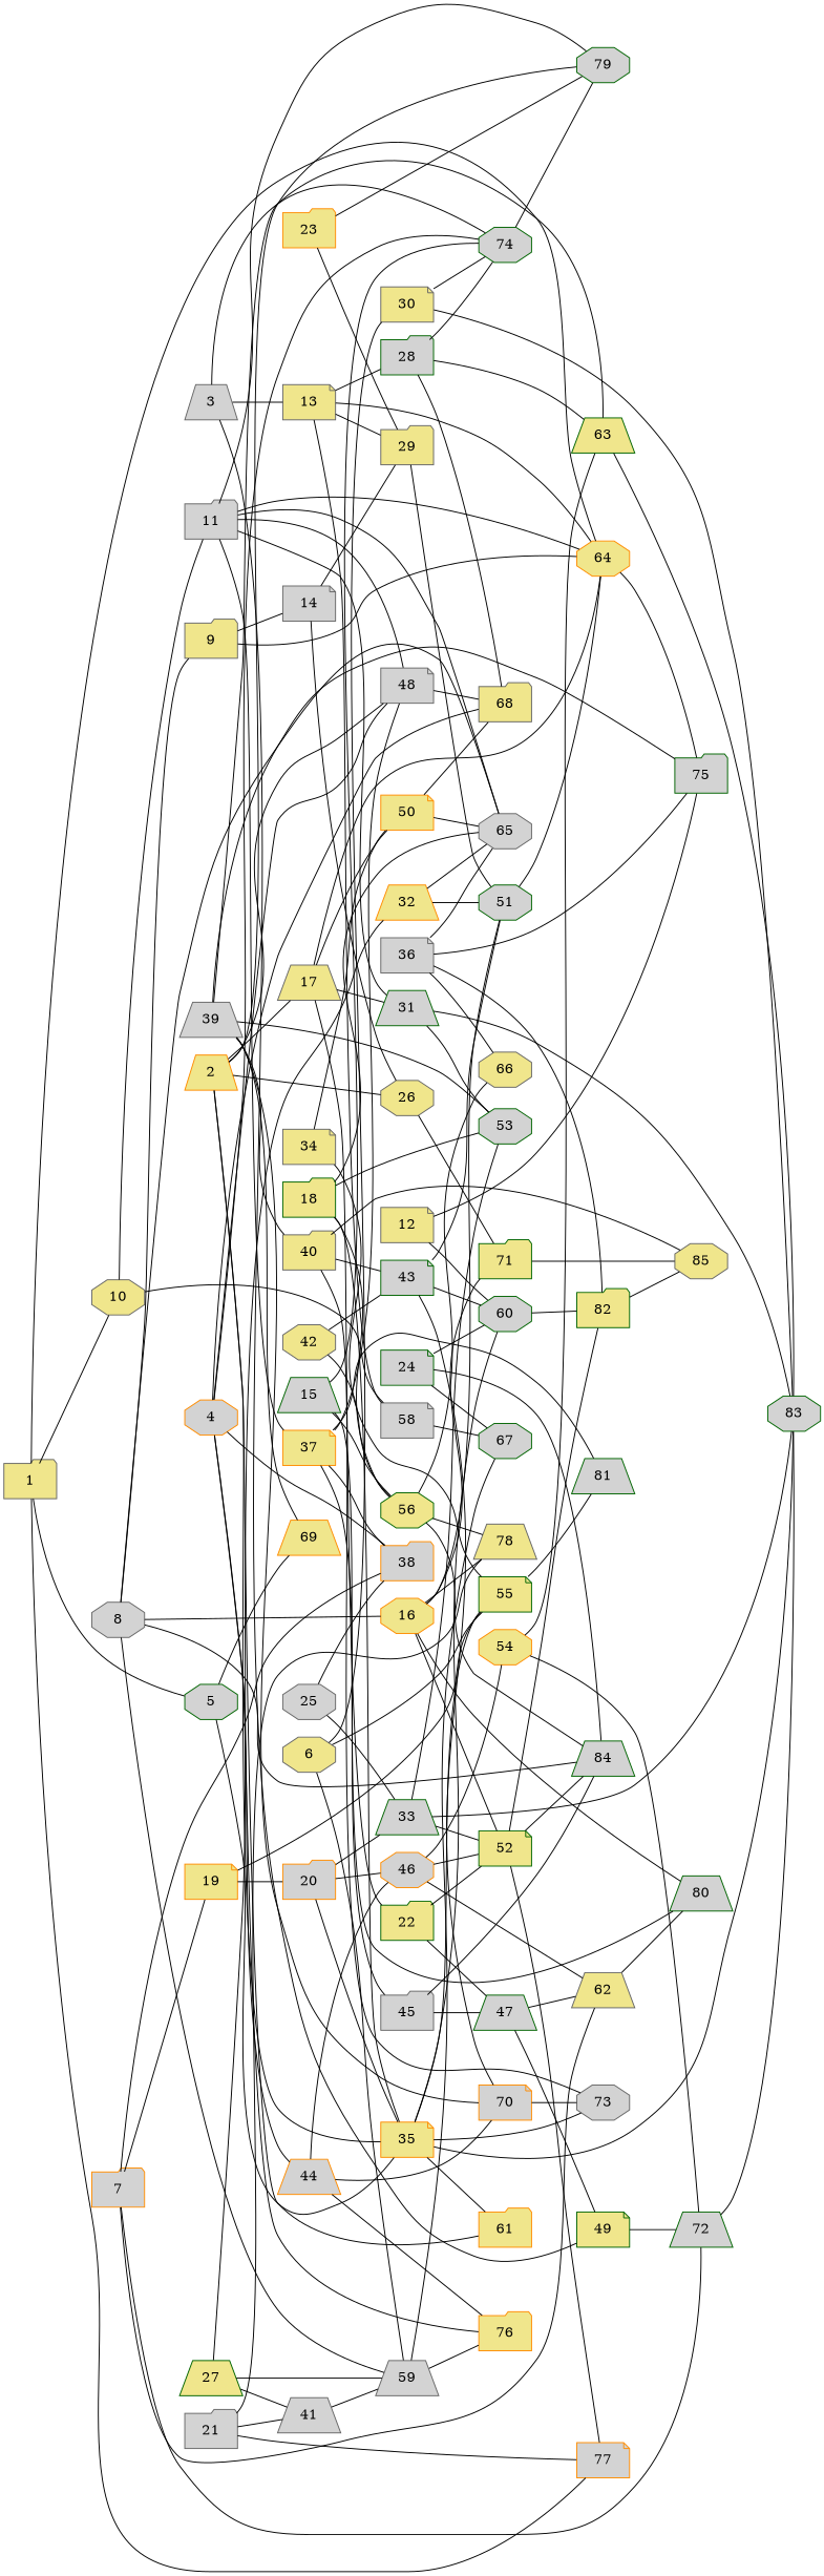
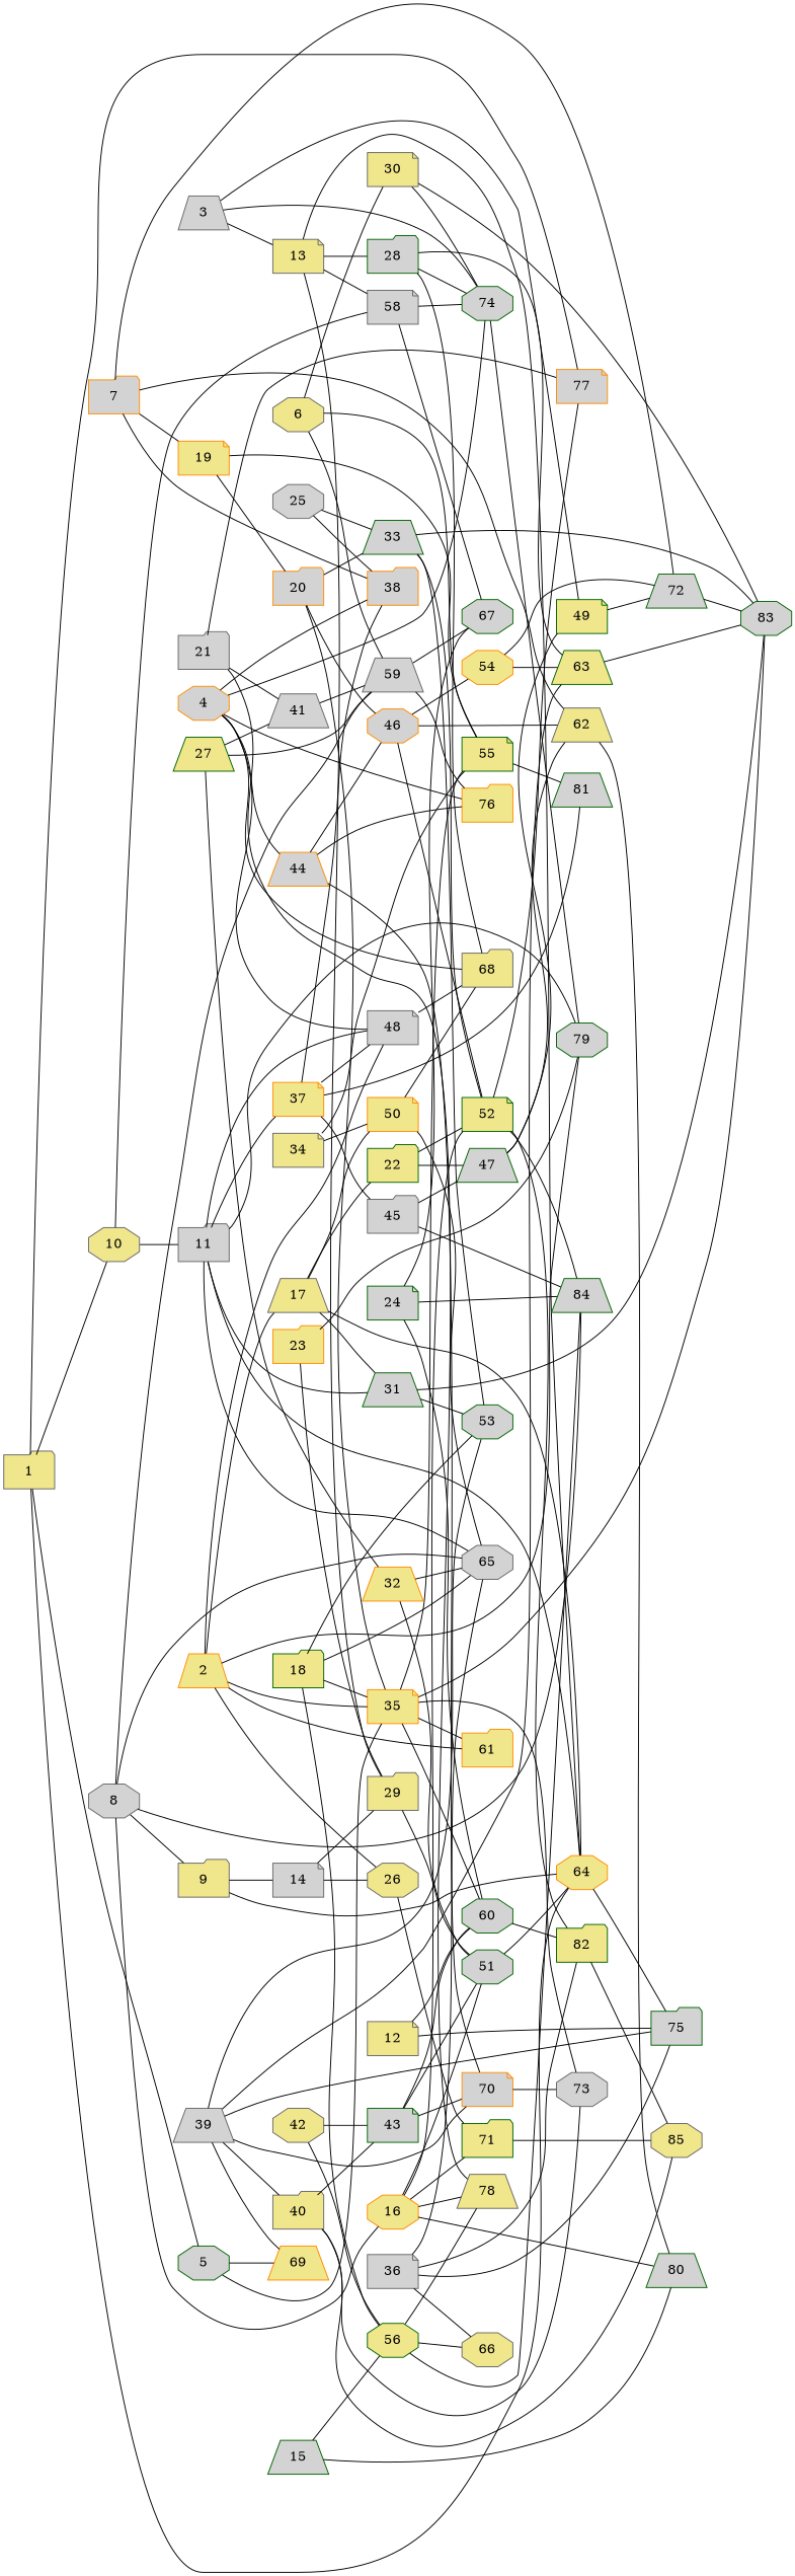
  graph {
    rankdir=LR
    node [color=gray40 fillcolor=lightgrey shape=octagon style=filled]
    1 [fillcolor=khaki shape=folder]
    5 [color=darkgreen]
    10 [fillcolor=khaki]
    64 [color=darkorange fillcolor=khaki]
    77 [color=darkorange shape=note]
    35 [color=darkorange fillcolor=khaki shape=note]
    69 [color=darkorange fillcolor=khaki shape=trapezium]
    11 [shape=folder]
    58 [shape=note]
    75 [color=darkgreen shape=folder]
    2 [color=darkorange fillcolor=khaki shape=trapezium]
    17 [fillcolor=khaki shape=trapezium]
    26 [fillcolor=khaki]
    48 [shape=note]
    61 [color=darkorange fillcolor=khaki shape=folder]
    79 [color=darkgreen]
    31 [color=darkgreen shape=trapezium]
    22 [color=darkgreen fillcolor=khaki shape=folder]
    50 [color=darkorange fillcolor=khaki shape=note]
    71 [color=darkgreen fillcolor=khaki shape=folder]
    55 [color=darkgreen fillcolor=khaki shape=note]
    60 [color=darkgreen]
    83 [color=darkgreen]
    73
    68 [fillcolor=khaki shape=folder]
    3 [shape=trapezium]
    13 [fillcolor=khaki shape=note]
    49 [color=darkgreen fillcolor=khaki shape=note]
    74 [color=darkgreen]
    28 [color=darkgreen shape=folder]
    29 [fillcolor=khaki shape=folder]
    72 [color=darkgreen shape=trapezium]
    4 [color=darkorange]
    38 [color=darkorange shape=folder]
    44 [color=darkorange shape=trapezium]
    76 [color=darkorange fillcolor=khaki shape=folder]
    46 [color=darkorange]
    70 [color=darkorange shape=note]
    6 [fillcolor=khaki]
    30 [fillcolor=khaki shape=note]
    59 [shape=trapezium]
    81 [color=darkgreen shape=trapezium]
    67 [color=darkgreen]
    7 [color=darkorange shape=folder]
    19 [color=darkorange fillcolor=khaki shape=note]
    62 [fillcolor=khaki shape=trapezium]
    20 [color=darkorange shape=folder]
    80 [color=darkgreen shape=trapezium]
    8
    9 [fillcolor=khaki shape=folder]
    16 [color=darkorange fillcolor=khaki]
    65
    84 [color=darkgreen shape=trapezium]
    14 [shape=note]
    51 [color=darkgreen]
    52 [color=darkgreen fillcolor=khaki shape=note]
    78 [fillcolor=khaki shape=trapezium]
    37 [color=darkorange fillcolor=khaki shape=note]
    53 [color=darkgreen]
    45 [shape=folder]
    12 [fillcolor=khaki shape=note]
    82 [color=darkgreen fillcolor=khaki shape=folder]
    63 [color=darkgreen fillcolor=khaki shape=trapezium]
    15 [color=darkgreen shape=trapezium]
    56 [color=darkgreen fillcolor=khaki]
    66 [fillcolor=khaki]
    85 [fillcolor=khaki]
    47 [color=darkgreen shape=trapezium]
    18 [color=darkgreen fillcolor=khaki shape=folder]
    33 [color=darkgreen shape=trapezium]
    54 [color=darkorange fillcolor=khaki]
    21 [shape=folder]
    41 [shape=trapezium]
    23 [color=darkorange fillcolor=khaki shape=folder]
    24 [color=darkgreen shape=note]
    25
    27 [color=darkgreen fillcolor=khaki shape=trapezium]
    32 [color=darkorange fillcolor=khaki shape=trapezium]
    34 [fillcolor=khaki shape=note]
    36 [shape=note]
    39 [shape=trapezium]
    40 [fillcolor=khaki shape=folder]
    43 [color=darkgreen shape=note]
    42 [fillcolor=khaki]
    1 -- 5
    1 -- 10
    1 -- 64
    1 -- 77
    5 -- 35
    5 -- 69
    10 -- 11
    10 -- 58
    64 -- 75
    35 -- 61
    35 -- 55
    35 -- 60
    35 -- 83
    35 -- 73
    11 -- 64
    11 -- 48
    11 -- 79
    11 -- 31
    11 -- 65
    11 -- 37
    58 -- 67
    2 -- 35
    2 -- 17
    2 -- 26
    2 -- 48
    2 -- 61
    2 -- 79
    17 -- 64
    17 -- 31
    17 -- 22
    17 -- 50
    26 -- 71
    48 -- 68
    31 -- 83
    31 -- 53
    22 -- 52
    22 -- 47
    50 -- 68
    50 -- 65
    71 -- 85
    55 -- 81
    60 -- 82
    3 -- 13
    3 -- 49
    3 -- 74
    13 -- 64
    13 -- 58
    13 -- 28
    13 -- 29
    49 -- 72
    74 -- 79
    28 -- 68
    28 -- 74
    28 -- 63
    29 -- 51
    72 -- 83
    4 -- 48
    4 -- 68
    4 -- 74
    4 -- 38
    4 -- 44
    4 -- 76
    44 -- 76
    44 -- 46
    44 -- 70
    46 -- 62
    46 -- 52
    46 -- 54
    70 -- 73
    6 -- 55
    6 -- 30
    6 -- 59
    30 -- 83
    30 -- 74
    59 -- 76
    59 -- 67
    7 -- 72
    7 -- 38
    7 -- 19
    7 -- 62
    19 -- 55
    19 -- 20
    62 -- 80
    20 -- 35
    20 -- 46
    20 -- 33
    8 -- 59
    8 -- 9
    8 -- 16
    8 -- 65
    8 -- 84
    9 -- 64
    9 -- 14
    16 -- 71
    16 -- 80
    16 -- 51
    16 -- 52
    16 -- 78
    14 -- 26
    14 -- 29
    51 -- 64
    52 -- 77
    52 -- 84
    52 -- 82
    37 -- 48
    37 -- 38
    37 -- 81
    37 -- 45
    45 -- 84
    45 -- 47
    12 -- 75
    12 -- 60
    82 -- 85
    63 -- 83
-   15 -- 74
+   58 -- 74
    15 -- 80
    15 -- 56
    56 -- 84
    56 -- 78
    56 -- 66
    47 -- 49
    47 -- 62
    18 -- 35
    18 -- 65
    18 -- 53
    18 -- 56
    33 -- 83
    33 -- 52
    33 -- 53
    54 -- 72
    54 -- 63
    21 -- 77
    21 -- 78
    21 -- 41
    41 -- 59
    23 -- 79
    23 -- 29
    24 -- 60
    24 -- 67
    24 -- 84
    25 -- 38
    25 -- 33
    27 -- 59
    27 -- 41
    27 -- 32
    32 -- 65
    32 -- 51
    34 -- 50
    34 -- 55
    36 -- 75
    36 -- 65
    36 -- 82
    36 -- 66
    39 -- 69
    39 -- 75
    39 -- 70
    39 -- 53
    39 -- 63
    39 -- 40
    40 -- 73
    40 -- 85
    40 -- 43
    43 -- 60
    43 -- 70
    43 -- 51
    42 -- 56
    42 -- 43
  }
